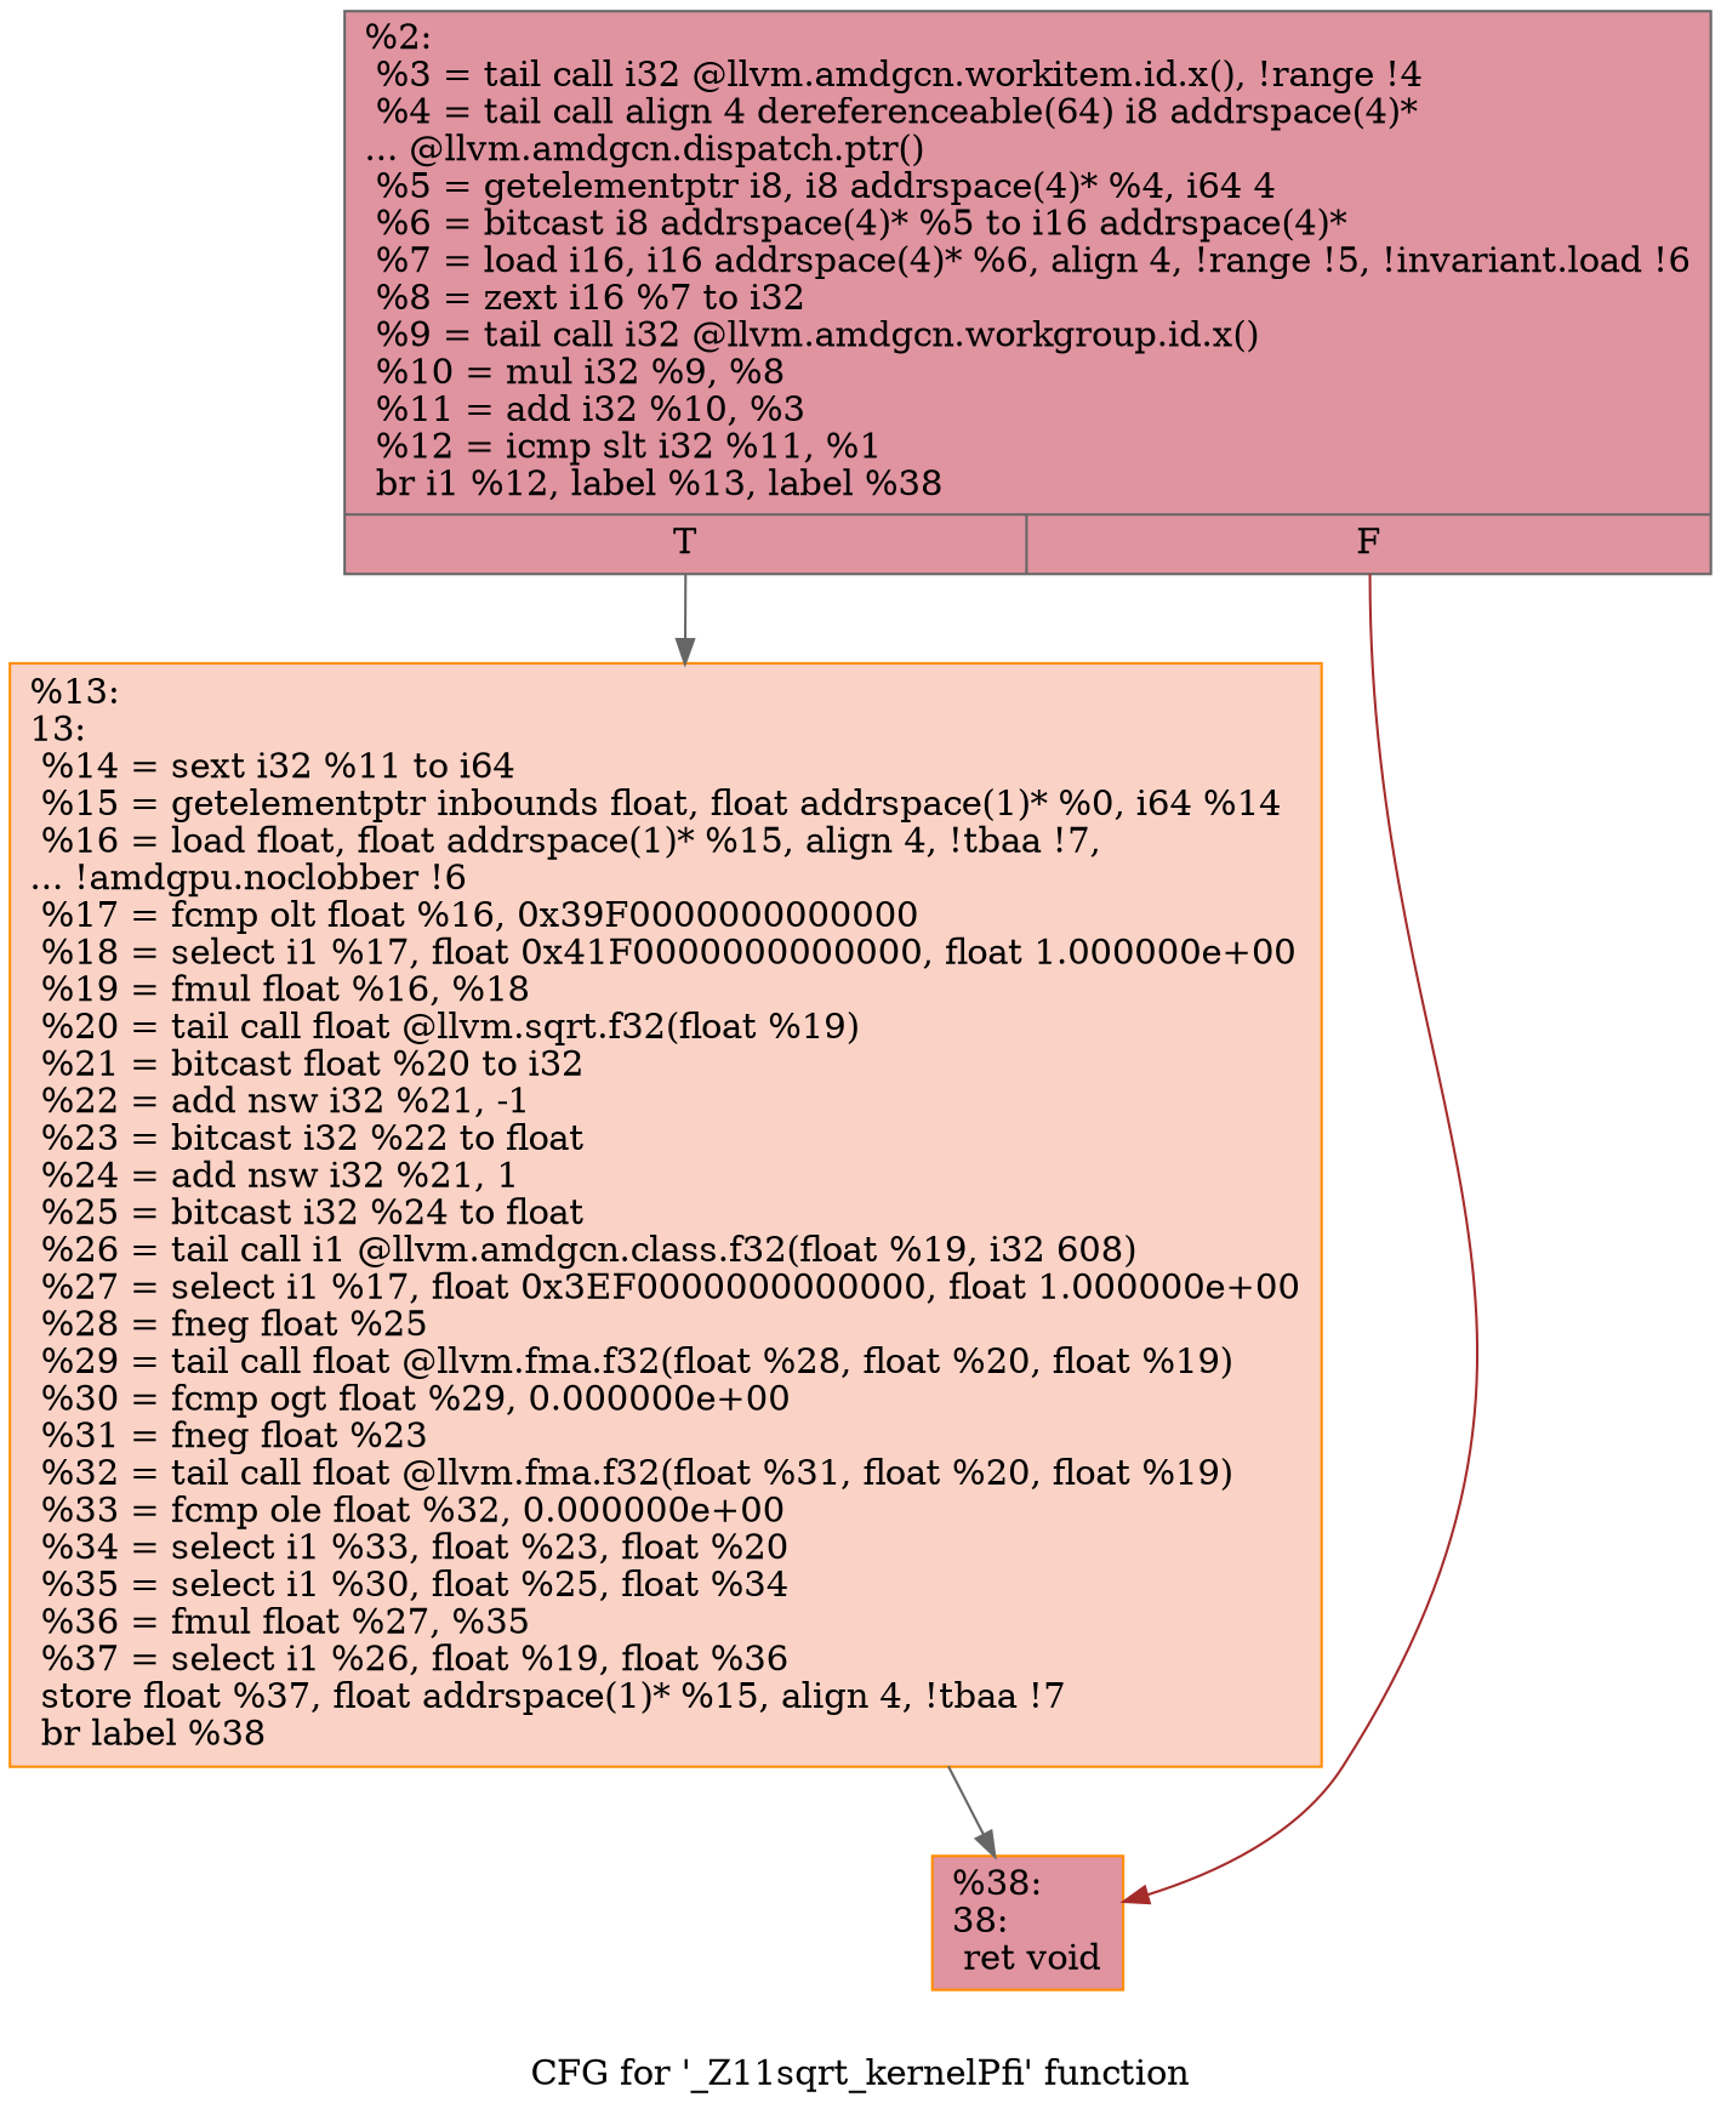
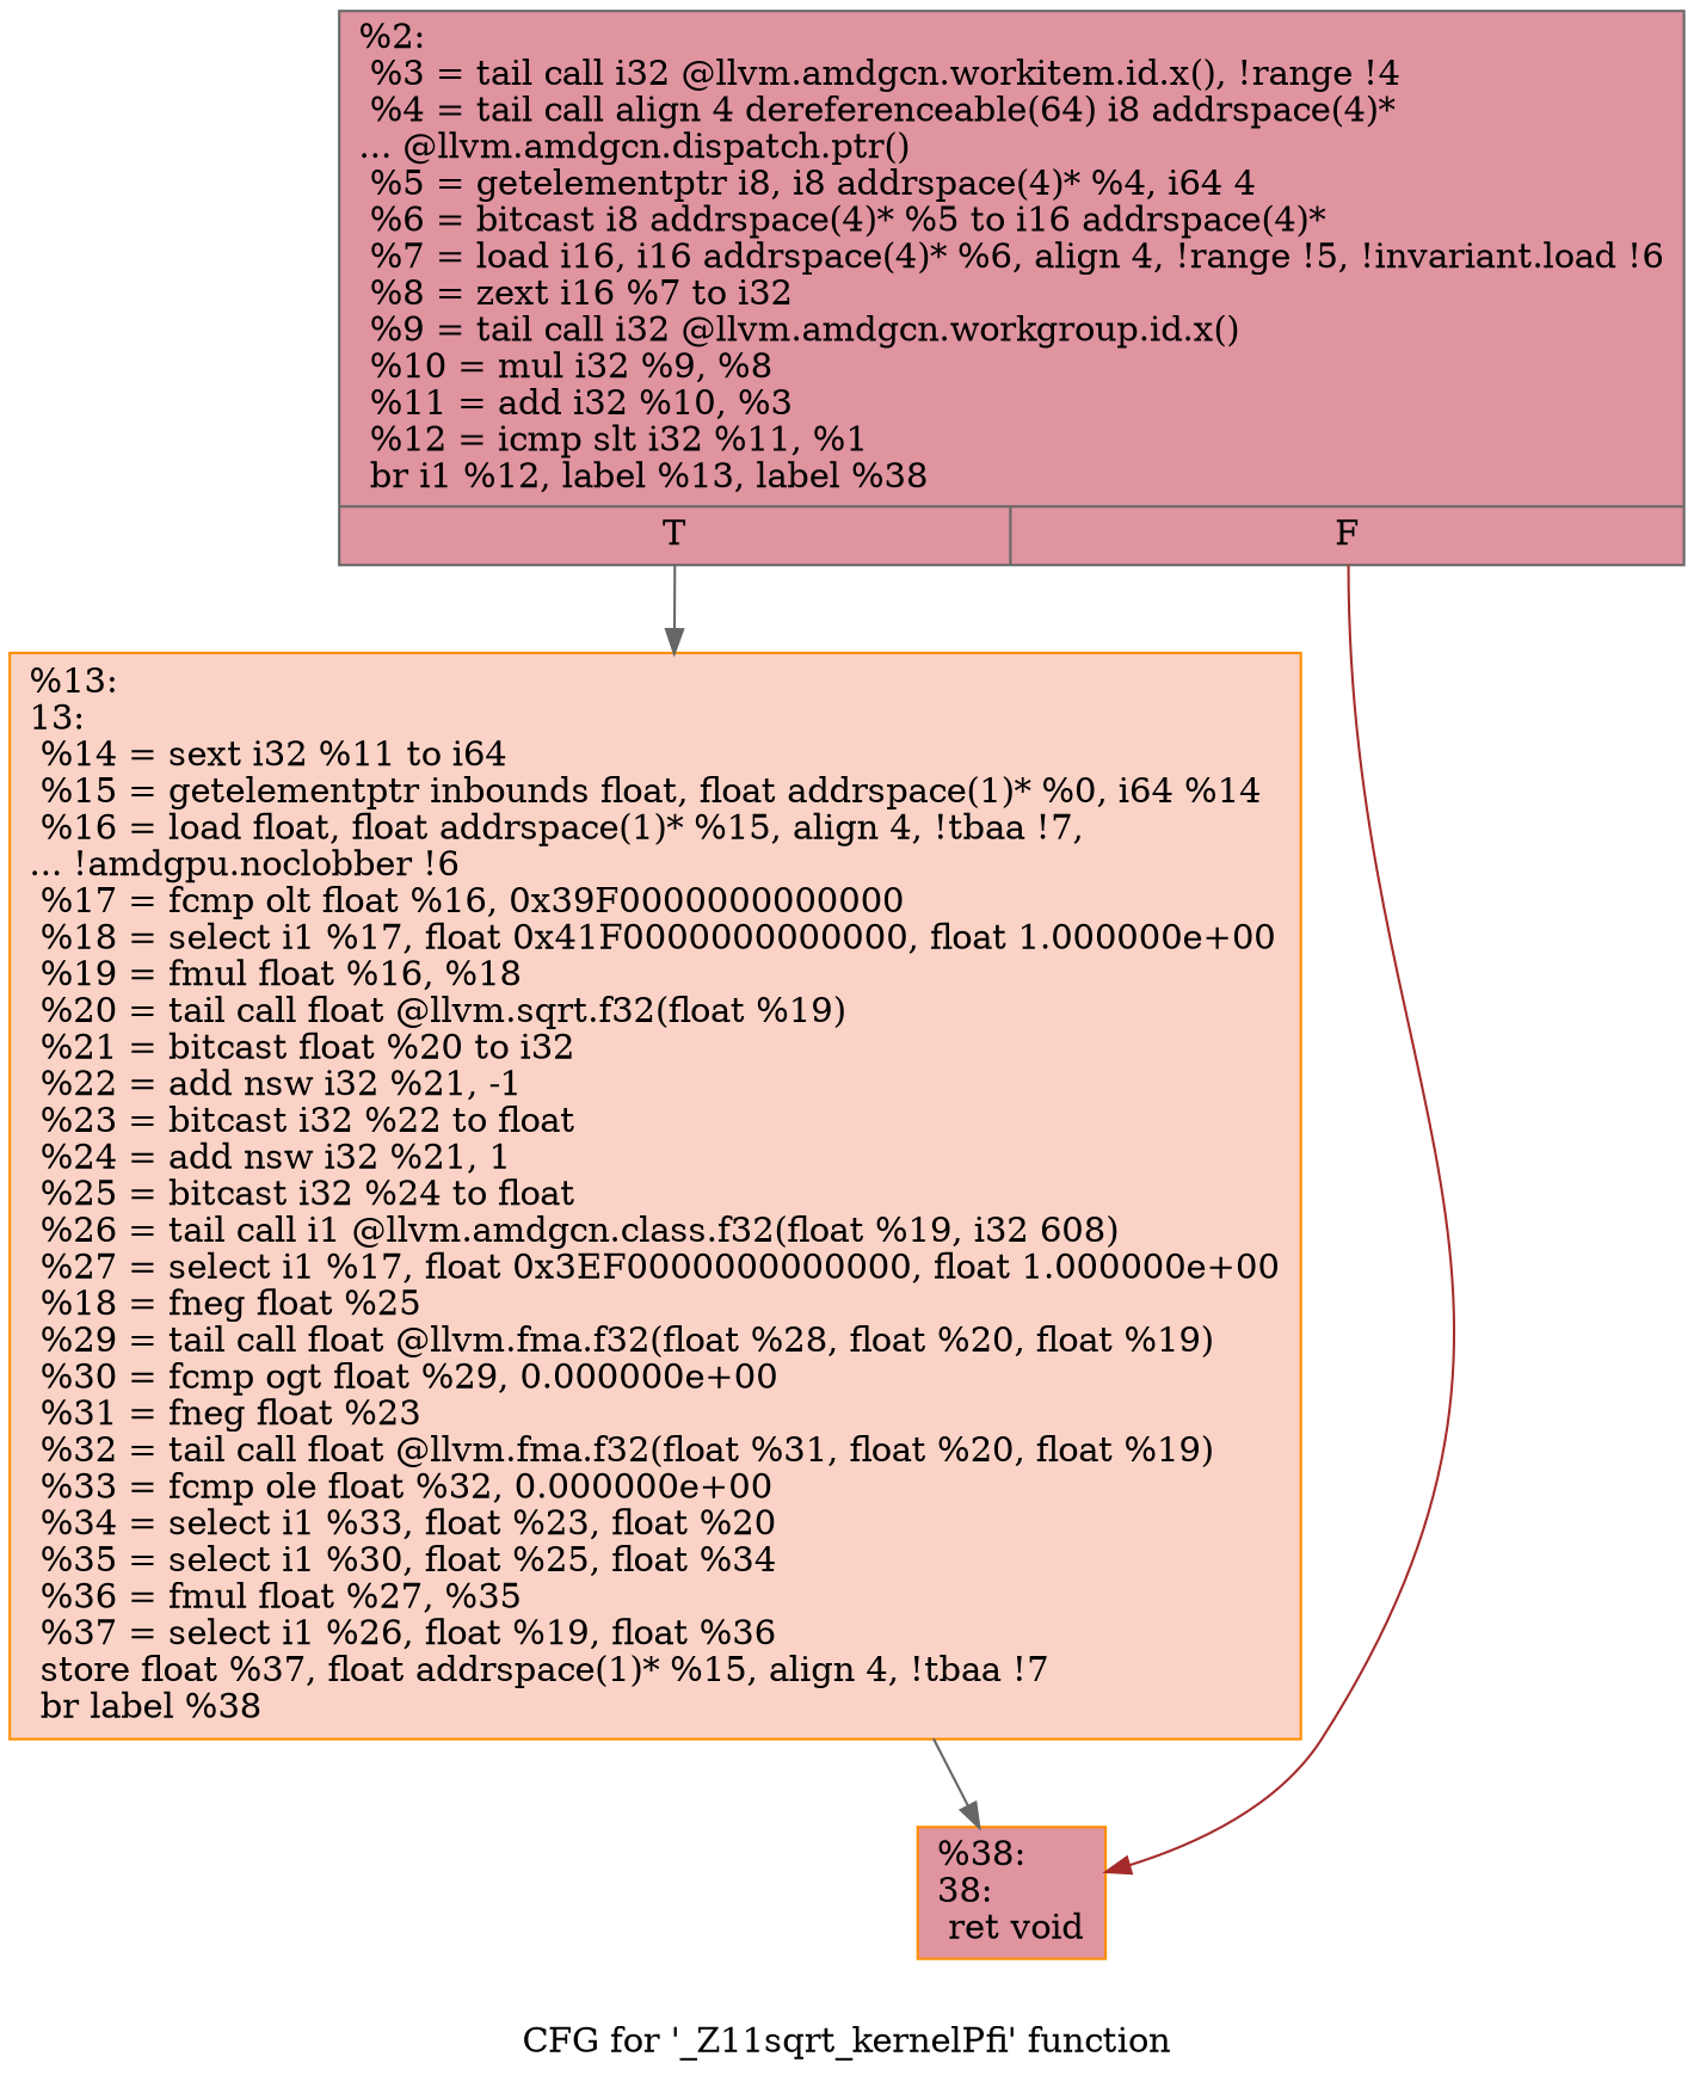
  digraph {
    label="CFG for '_Z11sqrt_kernelPfi' function"
    node [color=darkorange fillcolor="#b70d2870" shape=record style=filled]
    edge [color=gray40]
    n1 [color=gray40 label="{%2:\l  %3 = tail call i32 @llvm.amdgcn.workitem.id.x(), !range !4\l  %4 = tail call align 4 dereferenceable(64) i8 addrspace(4)*\l... @llvm.amdgcn.dispatch.ptr()\l  %5 = getelementptr i8, i8 addrspace(4)* %4, i64 4\l  %6 = bitcast i8 addrspace(4)* %5 to i16 addrspace(4)*\l  %7 = load i16, i16 addrspace(4)* %6, align 4, !range !5, !invariant.load !6\l  %8 = zext i16 %7 to i32\l  %9 = tail call i32 @llvm.amdgcn.workgroup.id.x()\l  %10 = mul i32 %9, %8\l  %11 = add i32 %10, %3\l  %12 = icmp slt i32 %11, %1\l  br i1 %12, label %13, label %38\l|{<s0>T|<s1>F}}"]
-   n2 [fillcolor="#f59c7d70" label="{%13:\l13:                                               \l  %14 = sext i32 %11 to i64\l  %15 = getelementptr inbounds float, float addrspace(1)* %0, i64 %14\l  %16 = load float, float addrspace(1)* %15, align 4, !tbaa !7,\l... !amdgpu.noclobber !6\l  %17 = fcmp olt float %16, 0x39F0000000000000\l  %18 = select i1 %17, float 0x41F0000000000000, float 1.000000e+00\l  %19 = fmul float %16, %18\l  %20 = tail call float @llvm.sqrt.f32(float %19)\l  %21 = bitcast float %20 to i32\l  %22 = add nsw i32 %21, -1\l  %23 = bitcast i32 %22 to float\l  %24 = add nsw i32 %21, 1\l  %25 = bitcast i32 %24 to float\l  %26 = tail call i1 @llvm.amdgcn.class.f32(float %19, i32 608)\l  %27 = select i1 %17, float 0x3EF0000000000000, float 1.000000e+00\l  %28 = fneg float %25\l  %29 = tail call float @llvm.fma.f32(float %28, float %20, float %19)\l  %30 = fcmp ogt float %29, 0.000000e+00\l  %31 = fneg float %23\l  %32 = tail call float @llvm.fma.f32(float %31, float %20, float %19)\l  %33 = fcmp ole float %32, 0.000000e+00\l  %34 = select i1 %33, float %23, float %20\l  %35 = select i1 %30, float %25, float %34\l  %36 = fmul float %27, %35\l  %37 = select i1 %26, float %19, float %36\l  store float %37, float addrspace(1)* %15, align 4, !tbaa !7\l  br label %38\l}"]
+   n2 [fillcolor="#f59c7d70" label="{%13:\l13:                                               \l  %14 = sext i32 %11 to i64\l  %15 = getelementptr inbounds float, float addrspace(1)* %0, i64 %14\l  %16 = load float, float addrspace(1)* %15, align 4, !tbaa !7,\l... !amdgpu.noclobber !6\l  %17 = fcmp olt float %16, 0x39F0000000000000\l  %18 = select i1 %17, float 0x41F0000000000000, float 1.000000e+00\l  %19 = fmul float %16, %18\l  %20 = tail call float @llvm.sqrt.f32(float %19)\l  %21 = bitcast float %20 to i32\l  %22 = add nsw i32 %21, -1\l  %23 = bitcast i32 %22 to float\l  %24 = add nsw i32 %21, 1\l  %25 = bitcast i32 %24 to float\l  %26 = tail call i1 @llvm.amdgcn.class.f32(float %19, i32 608)\l  %27 = select i1 %17, float 0x3EF0000000000000, float 1.000000e+00\l  %18 = fneg float %25\l  %29 = tail call float @llvm.fma.f32(float %28, float %20, float %19)\l  %30 = fcmp ogt float %29, 0.000000e+00\l  %31 = fneg float %23\l  %32 = tail call float @llvm.fma.f32(float %31, float %20, float %19)\l  %33 = fcmp ole float %32, 0.000000e+00\l  %34 = select i1 %33, float %23, float %20\l  %35 = select i1 %30, float %25, float %34\l  %36 = fmul float %27, %35\l  %37 = select i1 %26, float %19, float %36\l  store float %37, float addrspace(1)* %15, align 4, !tbaa !7\l  br label %38\l}"]
    n3 [label="{%38:\l38:                                               \l  ret void\l}"]
    n1 -> n2 [tailport=s0]
    n1 -> n3 [tailport=s1 color=brown]
    n2 -> n3
  }
